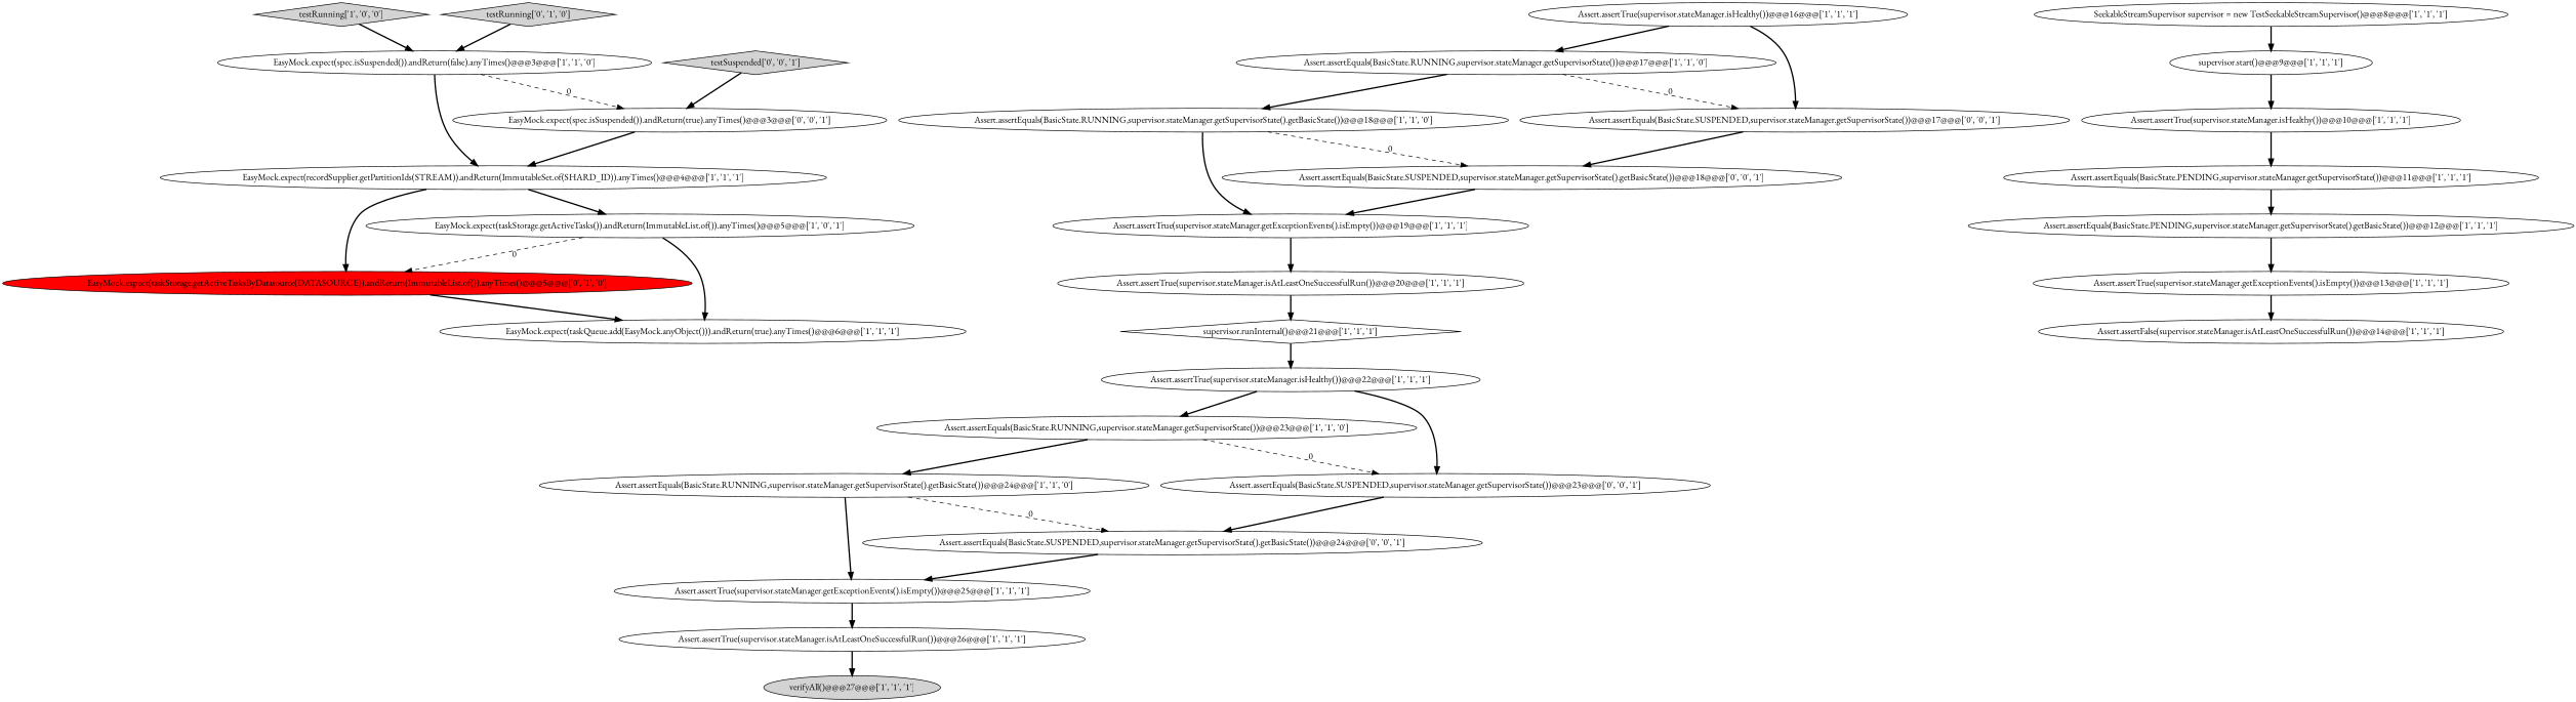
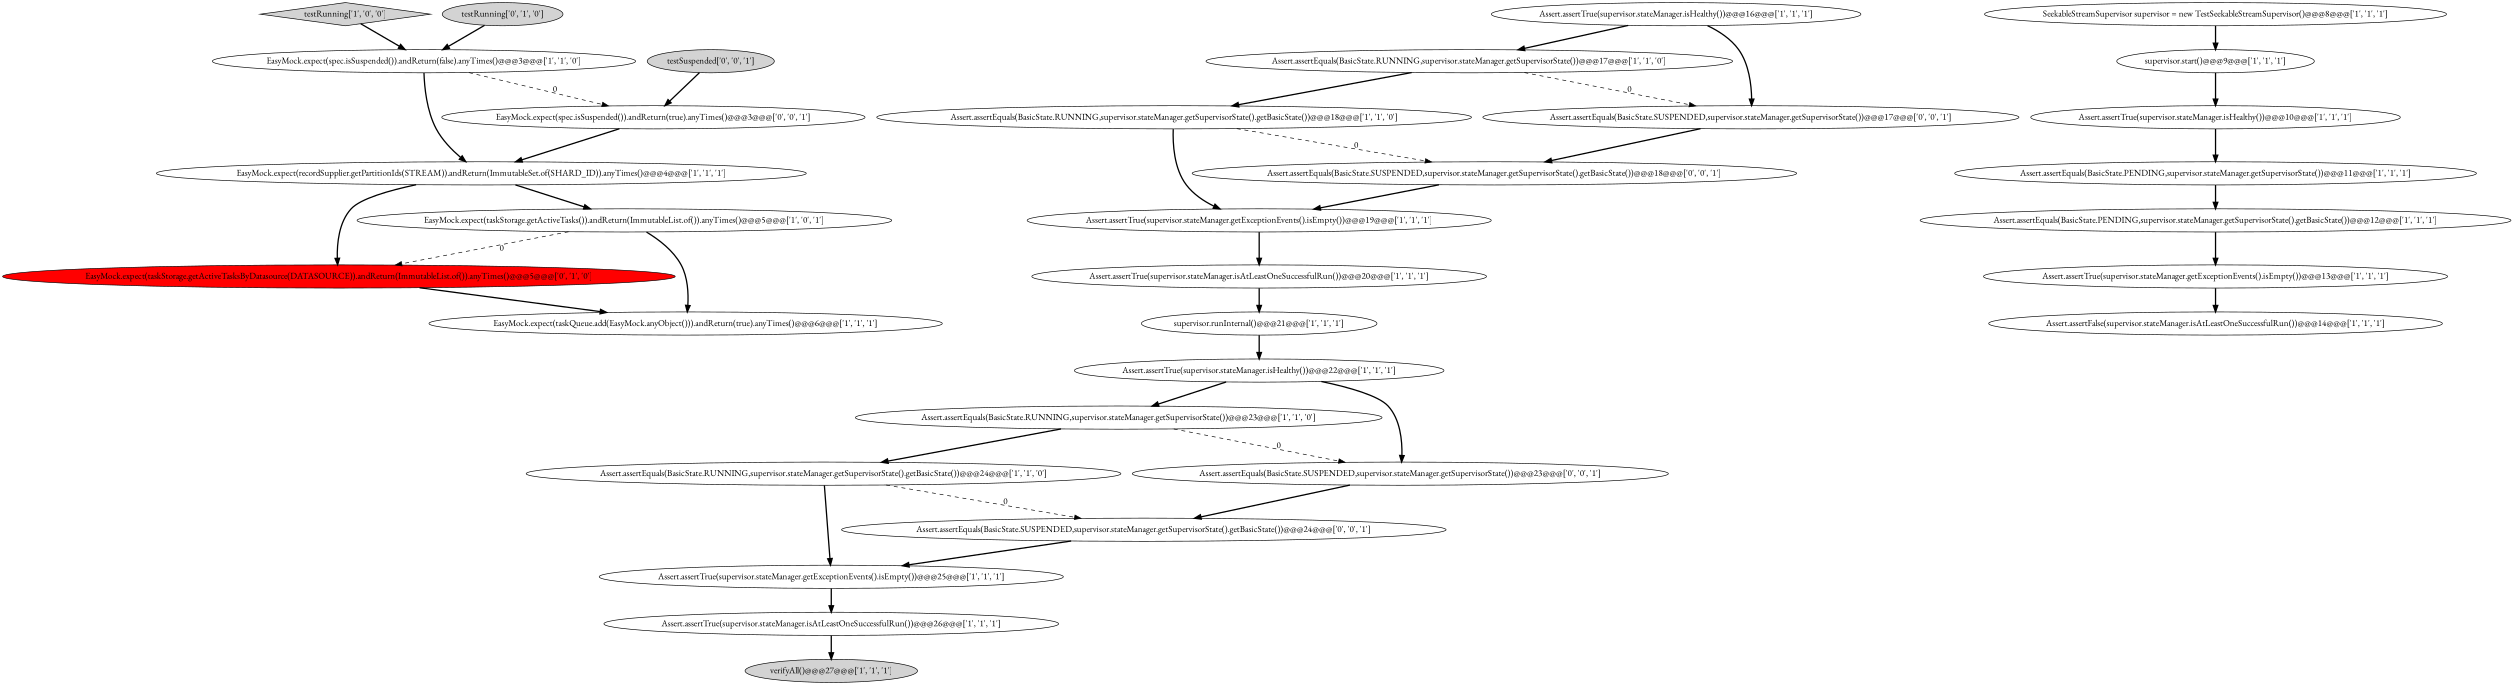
  digraph {
    fontname="EB Garamond"
    node [fillcolor=white fontname="EB Garamond" shape=ellipse style=filled]
    edge [fontname="EB Garamond" style=bold]
    n1 [fillcolor=lightgray label="testRunning['1', '0', '0']" shape=diamond]
    n2 [label="EasyMock.expect(spec.isSuspended()).andReturn(false).anyTimes()@@@3@@@['1', '1', '0']"]
    n3 [label="EasyMock.expect(spec.isSuspended()).andReturn(true).anyTimes()@@@3@@@['0', '0', '1']"]
    n4 [label="EasyMock.expect(recordSupplier.getPartitionIds(STREAM)).andReturn(ImmutableSet.of(SHARD_ID)).anyTimes()@@@4@@@['1', '1', '1']"]
    n5 [fillcolor=red label="EasyMock.expect(taskStorage.getActiveTasksByDatasource(DATASOURCE)).andReturn(ImmutableList.of()).anyTimes()@@@5@@@['0', '1', '0']"]
    n6 [label="EasyMock.expect(taskStorage.getActiveTasks()).andReturn(ImmutableList.of()).anyTimes()@@@5@@@['1', '0', '1']"]
    n7 [label="Assert.assertTrue(supervisor.stateManager.getExceptionEvents().isEmpty())@@@19@@@['1', '1', '1']"]
    n8 [label="Assert.assertTrue(supervisor.stateManager.isAtLeastOneSuccessfulRun())@@@20@@@['1', '1', '1']"]
-   n9 [label="supervisor.runInternal()@@@21@@@['1', '1', '1']" shape=diamond]
+   n9 [label="supervisor.runInternal()@@@21@@@['1', '1', '1']"]
    n10 [label="Assert.assertTrue(supervisor.stateManager.isHealthy())@@@16@@@['1', '1', '1']"]
    n11 [label="Assert.assertEquals(BasicState.RUNNING,supervisor.stateManager.getSupervisorState())@@@17@@@['1', '1', '0']"]
    n12 [label="Assert.assertEquals(BasicState.SUSPENDED,supervisor.stateManager.getSupervisorState())@@@17@@@['0', '0', '1']"]
    n13 [label="Assert.assertEquals(BasicState.RUNNING,supervisor.stateManager.getSupervisorState().getBasicState())@@@18@@@['1', '1', '0']"]
    n14 [label="Assert.assertEquals(BasicState.SUSPENDED,supervisor.stateManager.getSupervisorState().getBasicState())@@@18@@@['0', '0', '1']"]
    n15 [label="Assert.assertEquals(BasicState.SUSPENDED,supervisor.stateManager.getSupervisorState())@@@23@@@['0', '0', '1']"]
    n16 [label="Assert.assertEquals(BasicState.SUSPENDED,supervisor.stateManager.getSupervisorState().getBasicState())@@@24@@@['0', '0', '1']"]
    n17 [label="Assert.assertTrue(supervisor.stateManager.getExceptionEvents().isEmpty())@@@25@@@['1', '1', '1']"]
    n18 [label="Assert.assertTrue(supervisor.stateManager.getExceptionEvents().isEmpty())@@@13@@@['1', '1', '1']"]
    n19 [label="Assert.assertFalse(supervisor.stateManager.isAtLeastOneSuccessfulRun())@@@14@@@['1', '1', '1']"]
    n20 [fillcolor=lightgray label="verifyAll()@@@27@@@['1', '1', '1']"]
    n21 [label="supervisor.start()@@@9@@@['1', '1', '1']"]
    n22 [label="Assert.assertTrue(supervisor.stateManager.isHealthy())@@@10@@@['1', '1', '1']"]
    n23 [label="Assert.assertEquals(BasicState.PENDING,supervisor.stateManager.getSupervisorState())@@@11@@@['1', '1', '1']"]
    n24 [label="EasyMock.expect(taskQueue.add(EasyMock.anyObject())).andReturn(true).anyTimes()@@@6@@@['1', '1', '1']"]
    n25 [label="Assert.assertEquals(BasicState.RUNNING,supervisor.stateManager.getSupervisorState())@@@23@@@['1', '1', '0']"]
    n26 [label="Assert.assertEquals(BasicState.RUNNING,supervisor.stateManager.getSupervisorState().getBasicState())@@@24@@@['1', '1', '0']"]
    n27 [label="Assert.assertTrue(supervisor.stateManager.isAtLeastOneSuccessfulRun())@@@26@@@['1', '1', '1']"]
    n28 [label="SeekableStreamSupervisor supervisor = new TestSeekableStreamSupervisor()@@@8@@@['1', '1', '1']"]
    n29 [label="Assert.assertTrue(supervisor.stateManager.isHealthy())@@@22@@@['1', '1', '1']"]
    n30 [label="Assert.assertEquals(BasicState.PENDING,supervisor.stateManager.getSupervisorState().getBasicState())@@@12@@@['1', '1', '1']"]
-   n31 [fillcolor=lightgray label="testRunning['0', '1', '0']" shape=diamond]
-   n32 [fillcolor=lightgray label="testSuspended['0', '0', '1']" shape=diamond]
+   n31 [fillcolor=lightgray label="testRunning['0', '1', '0']"]
+   n32 [fillcolor=lightgray label="testSuspended['0', '0', '1']"]
    n1 -> n2
    n2 -> n3 [label=0 style=dashed]
    n2 -> n4
    n3 -> n4
    n4 -> n5
    n4 -> n6
    n5 -> n24
    n6 -> n5 [label=0 style=dashed]
    n6 -> n24
    n7 -> n8
    n8 -> n9
    n9 -> n29
    n10 -> n11
    n10 -> n12
    n11 -> n12 [label=0 style=dashed]
    n11 -> n13
    n12 -> n14
    n13 -> n7
    n13 -> n14 [label=0 style=dashed]
    n14 -> n7
    n15 -> n16
    n16 -> n17
    n17 -> n27
    n18 -> n19
    n21 -> n22
    n22 -> n23
    n23 -> n30
    n25 -> n15 [label=0 style=dashed]
    n25 -> n26
    n26 -> n16 [label=0 style=dashed]
    n26 -> n17
    n27 -> n20
    n28 -> n21
    n29 -> n15
    n29 -> n25
    n30 -> n18
    n31 -> n2
    n32 -> n3
  }
